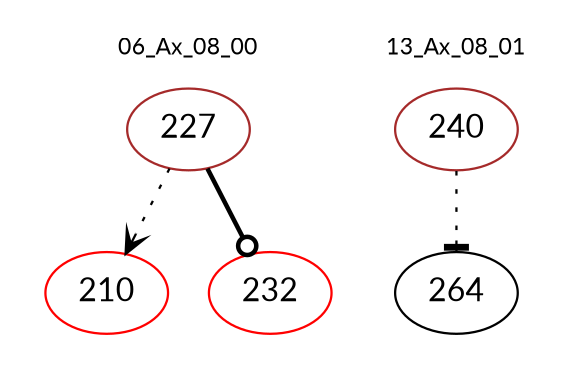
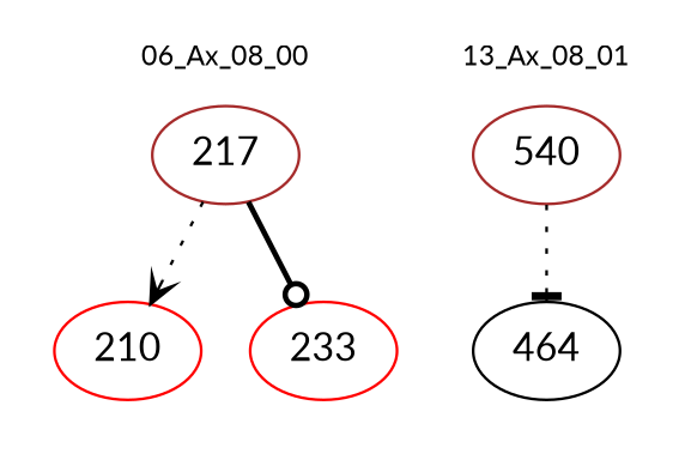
  digraph {
    fontname=Lato
    node [color=brown fontname=Lato]
    edge [color=black fontname=Lato style=dotted]
-   n1 [label=227]
+   n1 [label=217]
    n2 [color=red label=210]
-   n3 [color=red label=232]
-   n4 [label=240]
-   n5 [color=black label=264]
+   n3 [color=red label=233]
+   n4 [label=540]
+   n5 [color=black label=464]
    subgraph cluster_1 {
      color=white
      fontsize=10
      label="06_Ax_08_00"
      n1
      n2
      n3
    }
    subgraph cluster_2 {
      color=white
      fontsize=10
      label="13_Ax_08_01"
      n4
      n5
    }
    n1 -> n2 [arrowhead=vee]
    n1 -> n3 [arrowhead=odot style=bold]
    n4 -> n5 [arrowhead=tee]
  }
